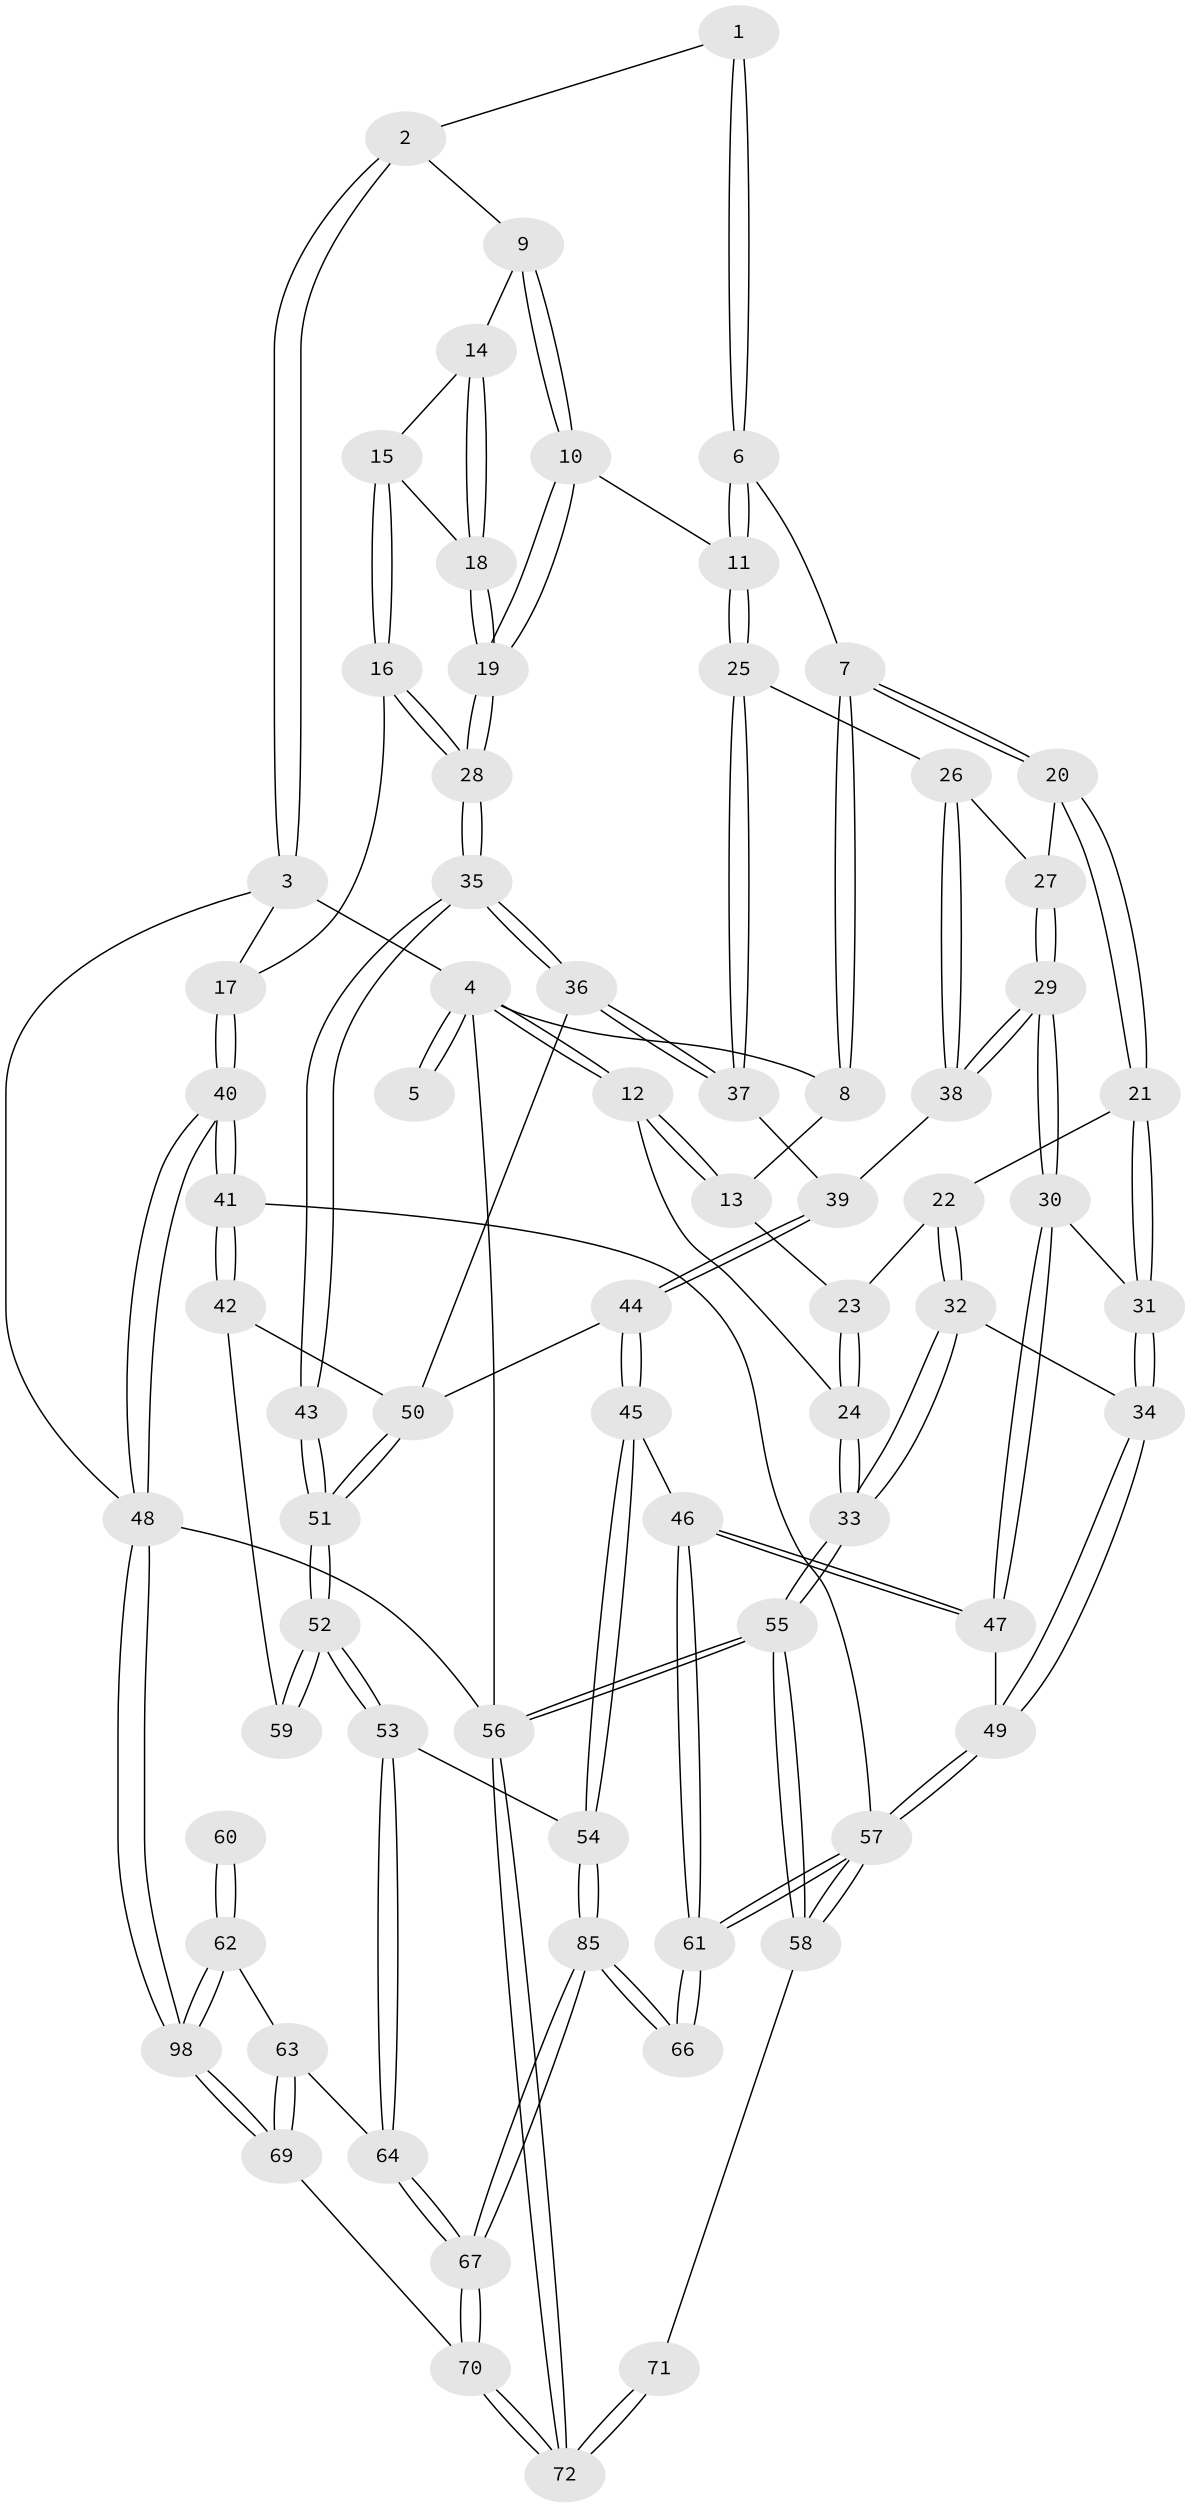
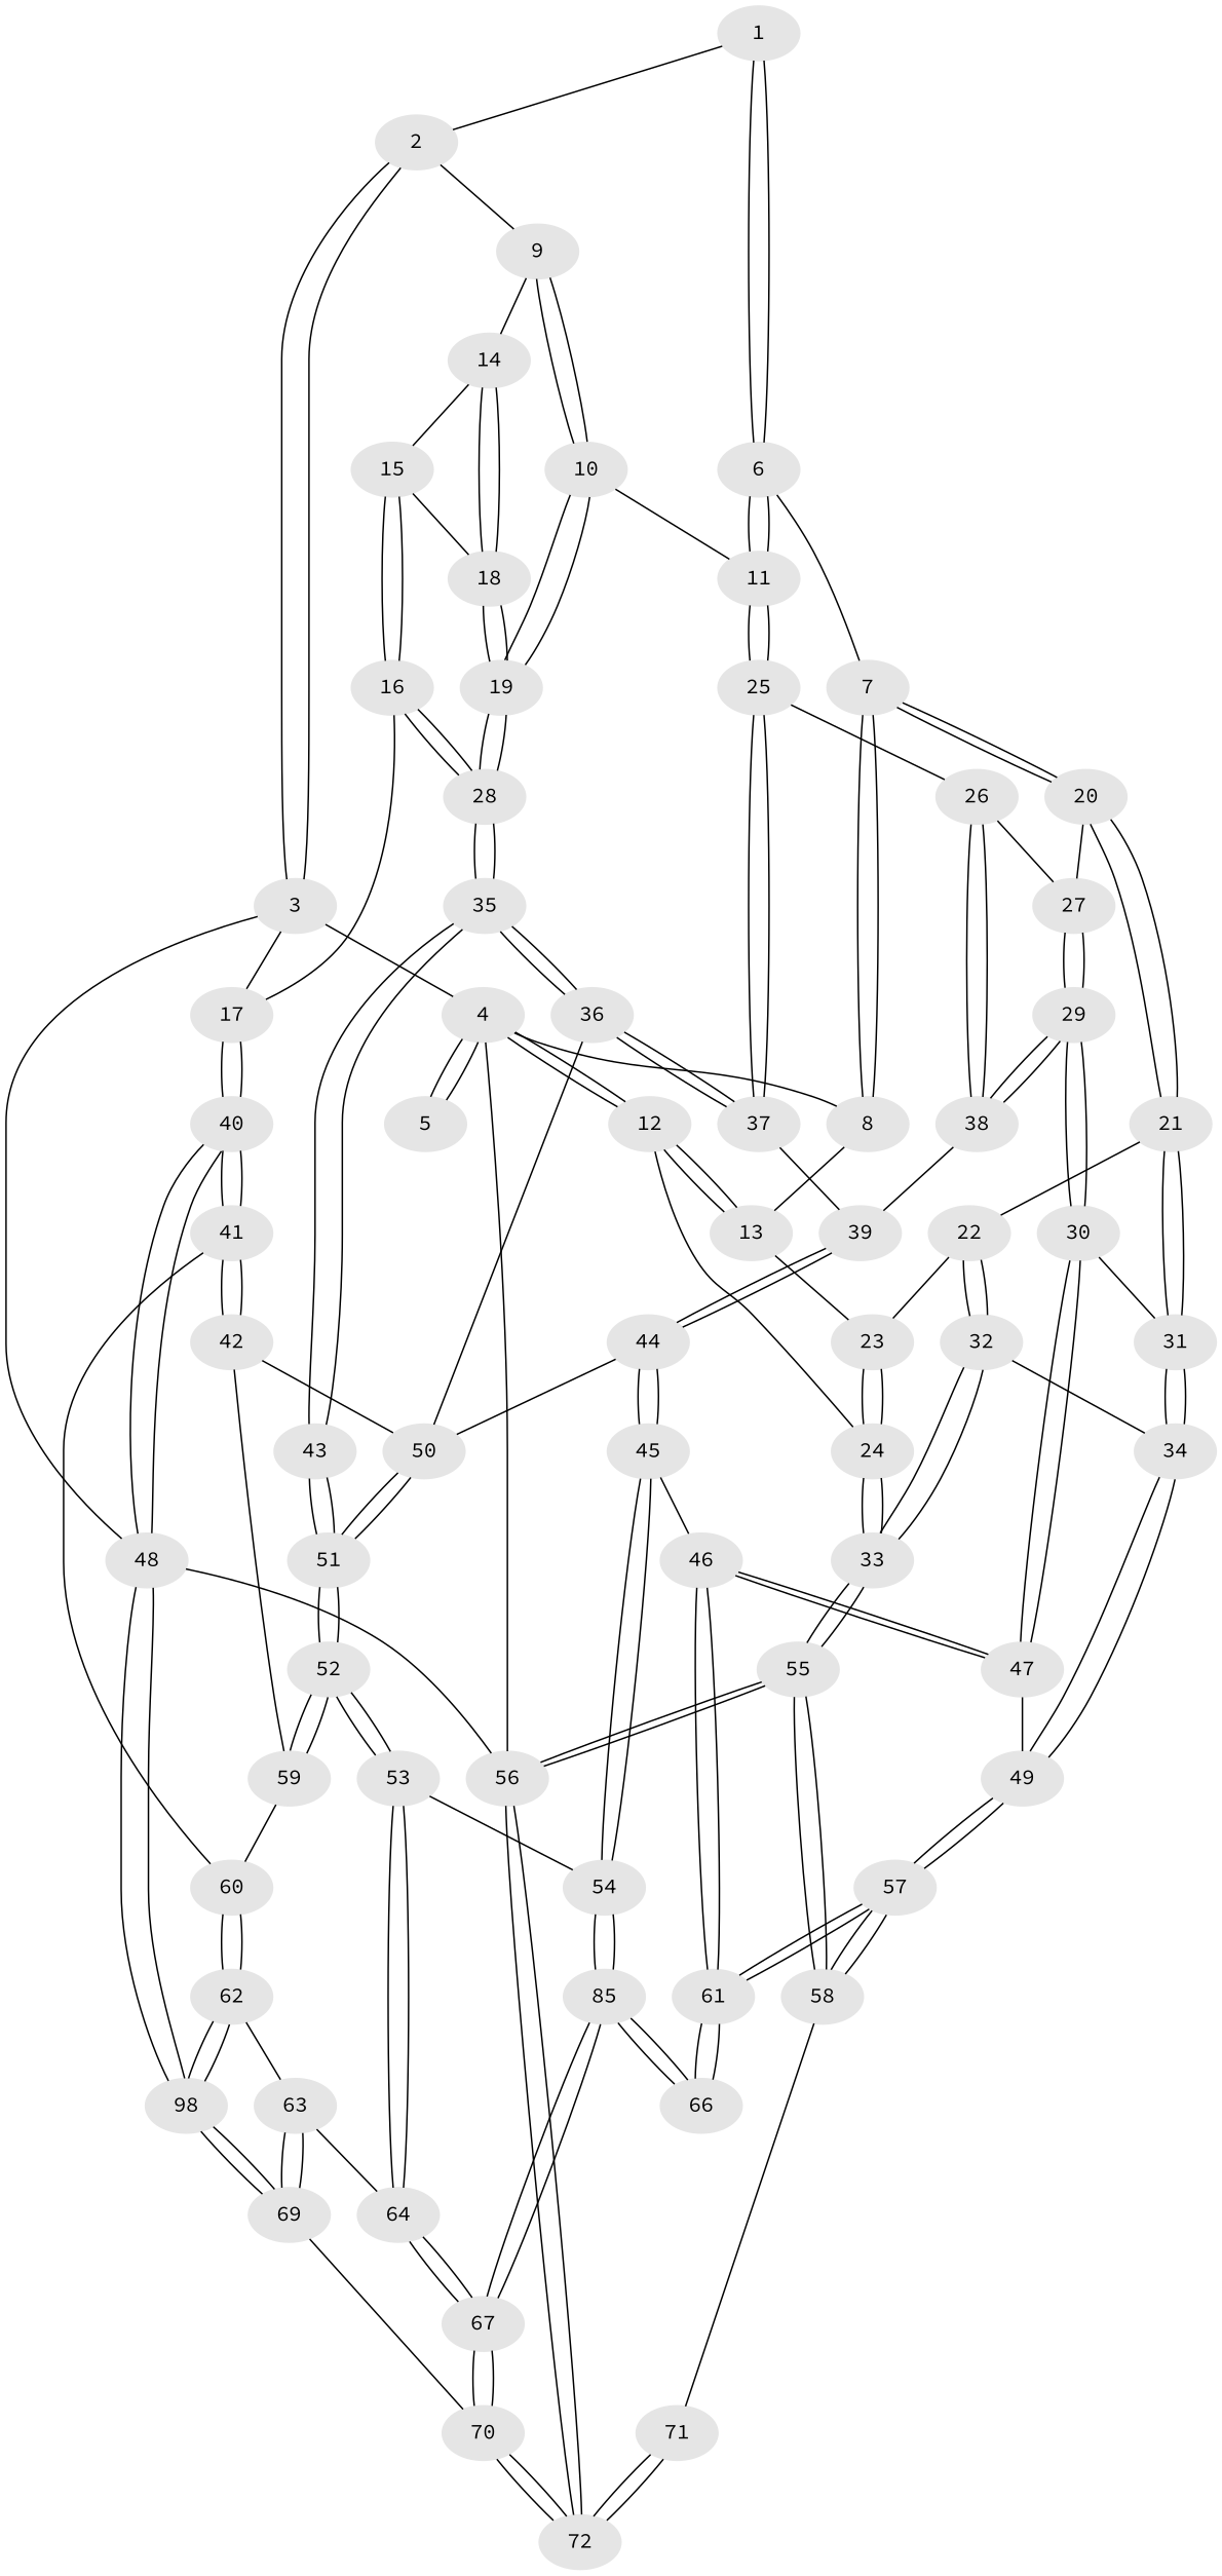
  graph {
    fontname="Source Code Pro"
    node [color=gray90 fontname="Source Code Pro" style=filled]
    edge [fontname="Source Code Pro"]
    1
    2
    6
    3
    9
    7
    11
    4
    17
    48
    10
    14
    5
    12
    56
    8
    40
    n18 [label=98]
    13
    24
    72
    20
    25
    21
    27
    23
    19
    15
    18
    28
    26
    37
    33
    16
    35
    41
    22
    31
    29
    32
    34
    55
    38
    39
    30
    36
    43
    47
    49
    58
    57
    50
    51
    44
    45
    42
    60
    59
    62
    52
    46
    54
    61
    n64 [label=85]
    66
    69
    53
    64
    67
    71
    63
    70
    1 -- 2
    1 -- 6
    1 -- 6
    2 -- 3
    2 -- 3
    2 -- 9
    6 -- 7
    6 -- 11
    6 -- 11
    3 -- 4
    3 -- 17
    3 -- 48
    9 -- 10
    9 -- 10
    9 -- 14
    7 -- 8
    7 -- 8
    7 -- 20
    7 -- 20
    11 -- 25
    11 -- 25
    4 -- 5
    4 -- 5
    4 -- 12
    4 -- 12
    4 -- 56
    4 -- 8
    17 -- 40
    17 -- 40
    48 -- 56
    48 -- n18
    48 -- n18
    10 -- 11
    10 -- 19
    10 -- 19
    14 -- 15
    14 -- 18
    14 -- 18
    12 -- 13
    12 -- 13
    12 -- 24
    56 -- 72
    56 -- 72
    8 -- 13
    40 -- 48
    40 -- 48
    40 -- 41
    40 -- 41
    n18 -- 69
    n18 -- 69
    13 -- 23
    24 -- 33
    24 -- 33
    20 -- 21
    20 -- 21
    20 -- 27
    25 -- 26
    25 -- 37
    25 -- 37
    21 -- 22
    21 -- 31
    21 -- 31
    27 -- 29
    27 -- 29
    23 -- 24
    23 -- 24
    19 -- 28
    19 -- 28
    15 -- 18
    15 -- 16
    15 -- 16
    18 -- 19
    18 -- 19
    28 -- 35
    28 -- 35
    26 -- 27
    26 -- 38
    26 -- 38
    37 -- 39
    33 -- 55
    33 -- 55
    16 -- 17
    16 -- 28
    16 -- 28
    35 -- 36
    35 -- 36
    35 -- 43
    35 -- 43
    41 -- 42
    41 -- 42
-   41 -- 57
+   41 -- 60
    22 -- 23
    22 -- 32
    22 -- 32
    31 -- 34
    31 -- 34
    29 -- 38
    29 -- 38
    29 -- 30
    29 -- 30
    32 -- 33
    32 -- 33
    32 -- 34
    34 -- 49
    34 -- 49
    55 -- 56
    55 -- 56
    55 -- 58
    55 -- 58
    38 -- 39
    39 -- 44
    39 -- 44
    30 -- 31
    30 -- 47
    30 -- 47
    36 -- 37
    36 -- 37
    36 -- 50
    43 -- 51
    43 -- 51
    47 -- 49
    49 -- 57
    49 -- 57
    58 -- 71
    57 -- 58
    57 -- 58
    57 -- 61
    57 -- 61
    50 -- 51
    50 -- 51
    51 -- 52
    51 -- 52
    44 -- 50
    44 -- 45
    44 -- 45
    45 -- 46
    45 -- 54
    45 -- 54
    42 -- 50
    42 -- 59
    60 -- 62
    60 -- 62
+   59 -- 60
    62 -- n18
    62 -- n18
    62 -- 63
    52 -- 59
    52 -- 59
    52 -- 53
    52 -- 53
    46 -- 47
    46 -- 47
    46 -- 61
    46 -- 61
    54 -- n64
    54 -- n64
    61 -- 66
    61 -- 66
    n64 -- 66
    n64 -- 66
    n64 -- 67
    n64 -- 67
    69 -- 70
    53 -- 54
    53 -- 64
    53 -- 64
    64 -- 67
    64 -- 67
    67 -- 70
    67 -- 70
    71 -- 72
    71 -- 72
    63 -- 69
    63 -- 69
    63 -- 64
    70 -- 72
    70 -- 72
  }
